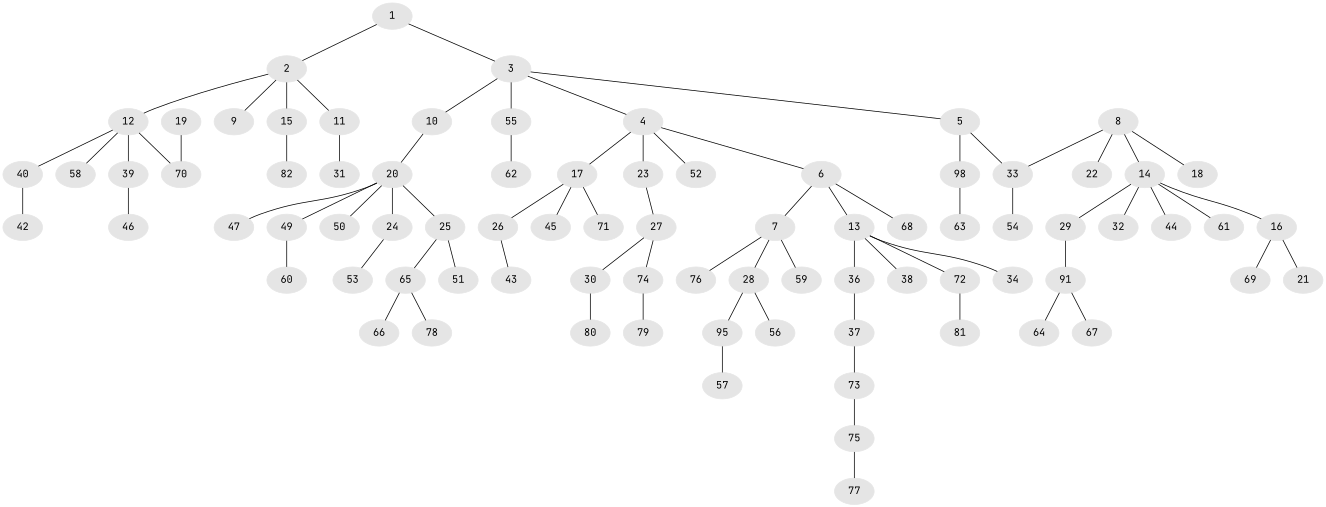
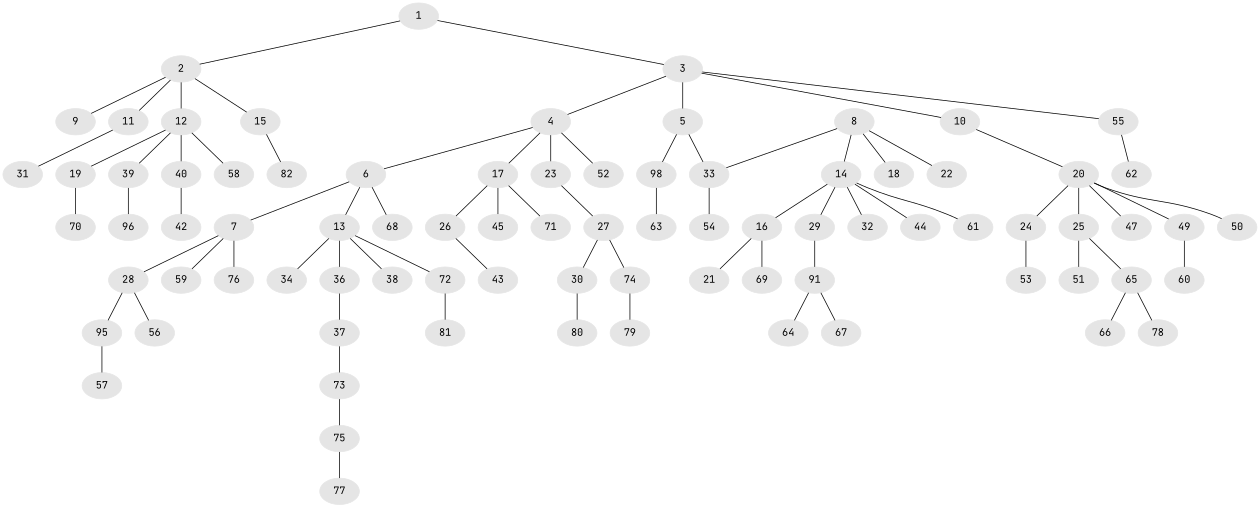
  graph {
    fontname="JetBrains Mono"
    node [color=gray90 fontname="JetBrains Mono" style=filled]
    edge [fontname="JetBrains Mono"]
    1
    2
    3
    9
    11
    12
    15
    4
    5
    10
    55
    31
    19
    39
    40
    58
    82
    6
    17
    23
    52
    n22 [label=98]
    33
    20
    62
    7
    13
    68
    26
    45
    71
    27
    8
    14
    18
    22
    63
    28
    59
    76
    34
    36
    38
    72
    n45 [label=95]
    56
    16
    29
    32
    44
    61
    54
    24
    25
    47
    49
    50
    70
-   46
+   46 [label=96]
    42
    37
    81
    21
    69
    n65 [label=91]
    43
    53
    51
    65
    60
    30
    74
    66
    78
    80
    79
    57
    64
    67
    73
    75
    77
    1 -- 2
    1 -- 3
    2 -- 9
    2 -- 11
    2 -- 12
    2 -- 15
    3 -- 4
    3 -- 5
    3 -- 10
    3 -- 55
    11 -- 31
-   12 -- 70
+   12 -- 19
    12 -- 39
    12 -- 40
    12 -- 58
    15 -- 82
    4 -- 6
    4 -- 17
    4 -- 23
    4 -- 52
    5 -- n22
    5 -- 33
    10 -- 20
    55 -- 62
    19 -- 70
    39 -- 46
    40 -- 42
    6 -- 7
    6 -- 13
    6 -- 68
    17 -- 26
    17 -- 45
    17 -- 71
    23 -- 27
    n22 -- 63
    33 -- 54
    20 -- 24
    20 -- 25
    20 -- 47
    20 -- 49
    20 -- 50
    7 -- 28
    7 -- 59
    7 -- 76
    13 -- 34
    13 -- 36
    13 -- 38
    13 -- 72
    26 -- 43
    27 -- 30
    27 -- 74
    8 -- 33
    8 -- 14
    8 -- 18
    8 -- 22
    14 -- 16
    14 -- 29
    14 -- 32
    14 -- 44
    14 -- 61
    28 -- n45
    28 -- 56
    36 -- 37
    72 -- 81
    n45 -- 57
    16 -- 21
    16 -- 69
    29 -- n65
    24 -- 53
    25 -- 51
    25 -- 65
    49 -- 60
    37 -- 73
    n65 -- 64
    n65 -- 67
    65 -- 66
    65 -- 78
    30 -- 80
    74 -- 79
    73 -- 75
    75 -- 77
  }
